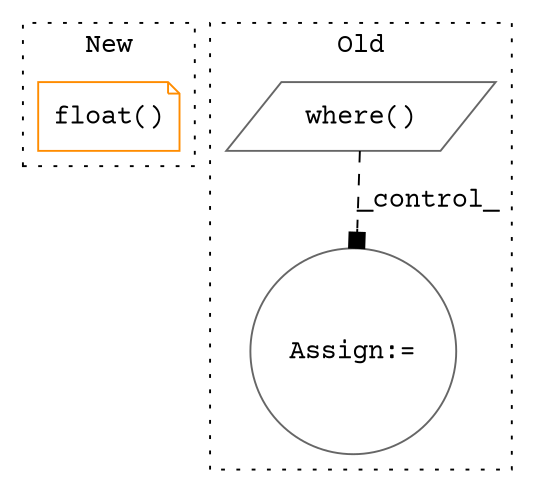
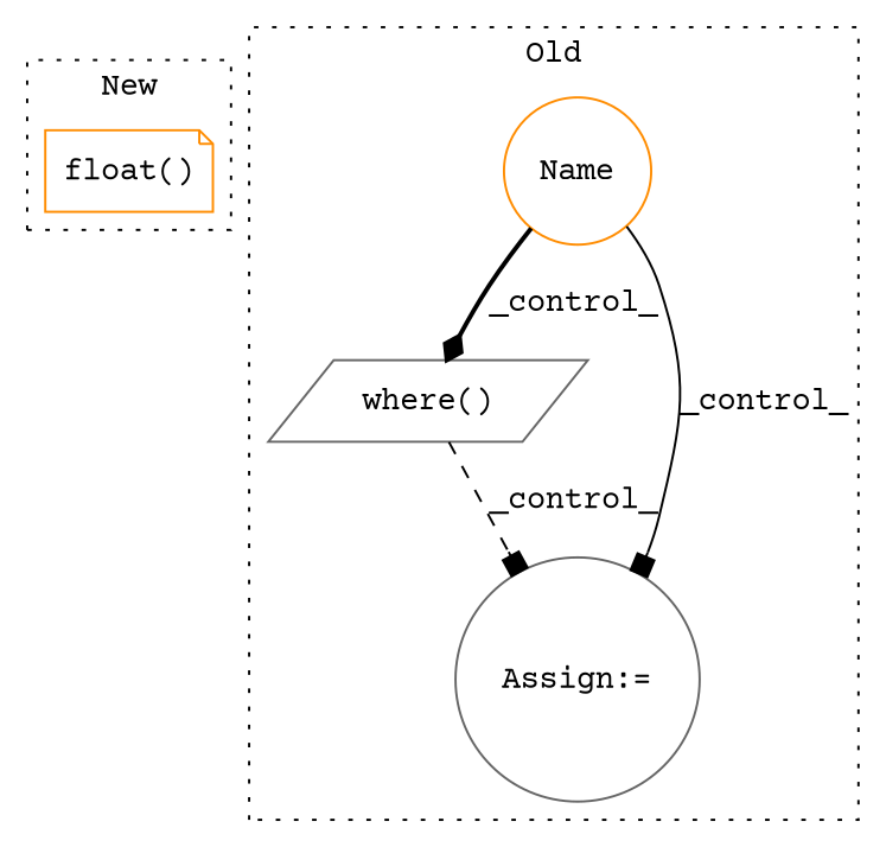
  digraph {
    fontname="Courier Prime"
    node [a=75 color=darkorange fontname="Courier Prime" shape=circle]
    edge [arrowhead=box fontname="Courier Prime"]
    n1 [l=20 label="float()" s=3185 shape=note]
    n2 [color=gray40 l="12,1" label="where()" s="3252,3306" shape=parallelogram]
    n3 [a=68 color=gray40 l=3 label="Assign:=" s=3249]
+   n4 [a=87 l=16 label=Name s=3201]
    subgraph cluster_1 {
      label=New
      style=dotted
      n1
    }
    subgraph cluster_2 {
      label=Old
      style=dotted
      n2
      n3
+     n4
    }
    n2 -> n3 [label=_control_ style=dashed]
+   n4 -> n2 [arrowhead=diamond label=_control_ style=bold]
+   n4 -> n3 [label=_control_ style=solid]
  }
